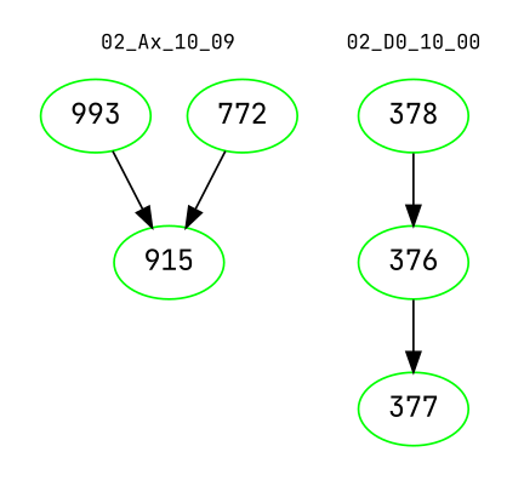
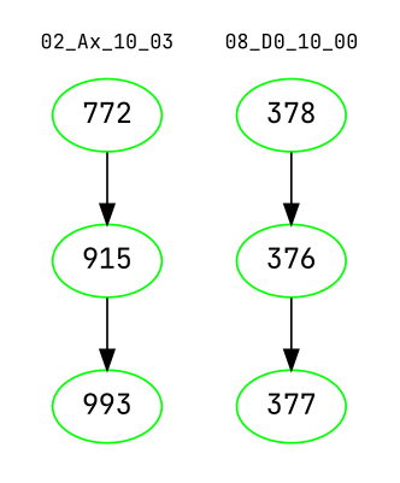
  digraph {
    fontname="JetBrains Mono"
    node [color=green fontname="JetBrains Mono"]
    edge [color=black fontname="JetBrains Mono"]
    n1 [label=772]
    n2 [label=915]
    n3 [label=993]
    n4 [label=378]
    n5 [label=376]
    n6 [label=377]
    subgraph cluster_1 {
      color=white
      fontsize=10
-     label="02_Ax_10_09"
+     label="02_Ax_10_03"
      n1
      n2
      n3
    }
    subgraph cluster_2 {
      color=white
      fontsize=10
-     label="02_D0_10_00"
+     label="08_D0_10_00"
      n4
      n5
      n6
    }
    n1 -> n2
-   n3 -> n2
+   n2 -> n3
    n4 -> n5
    n5 -> n6
  }
